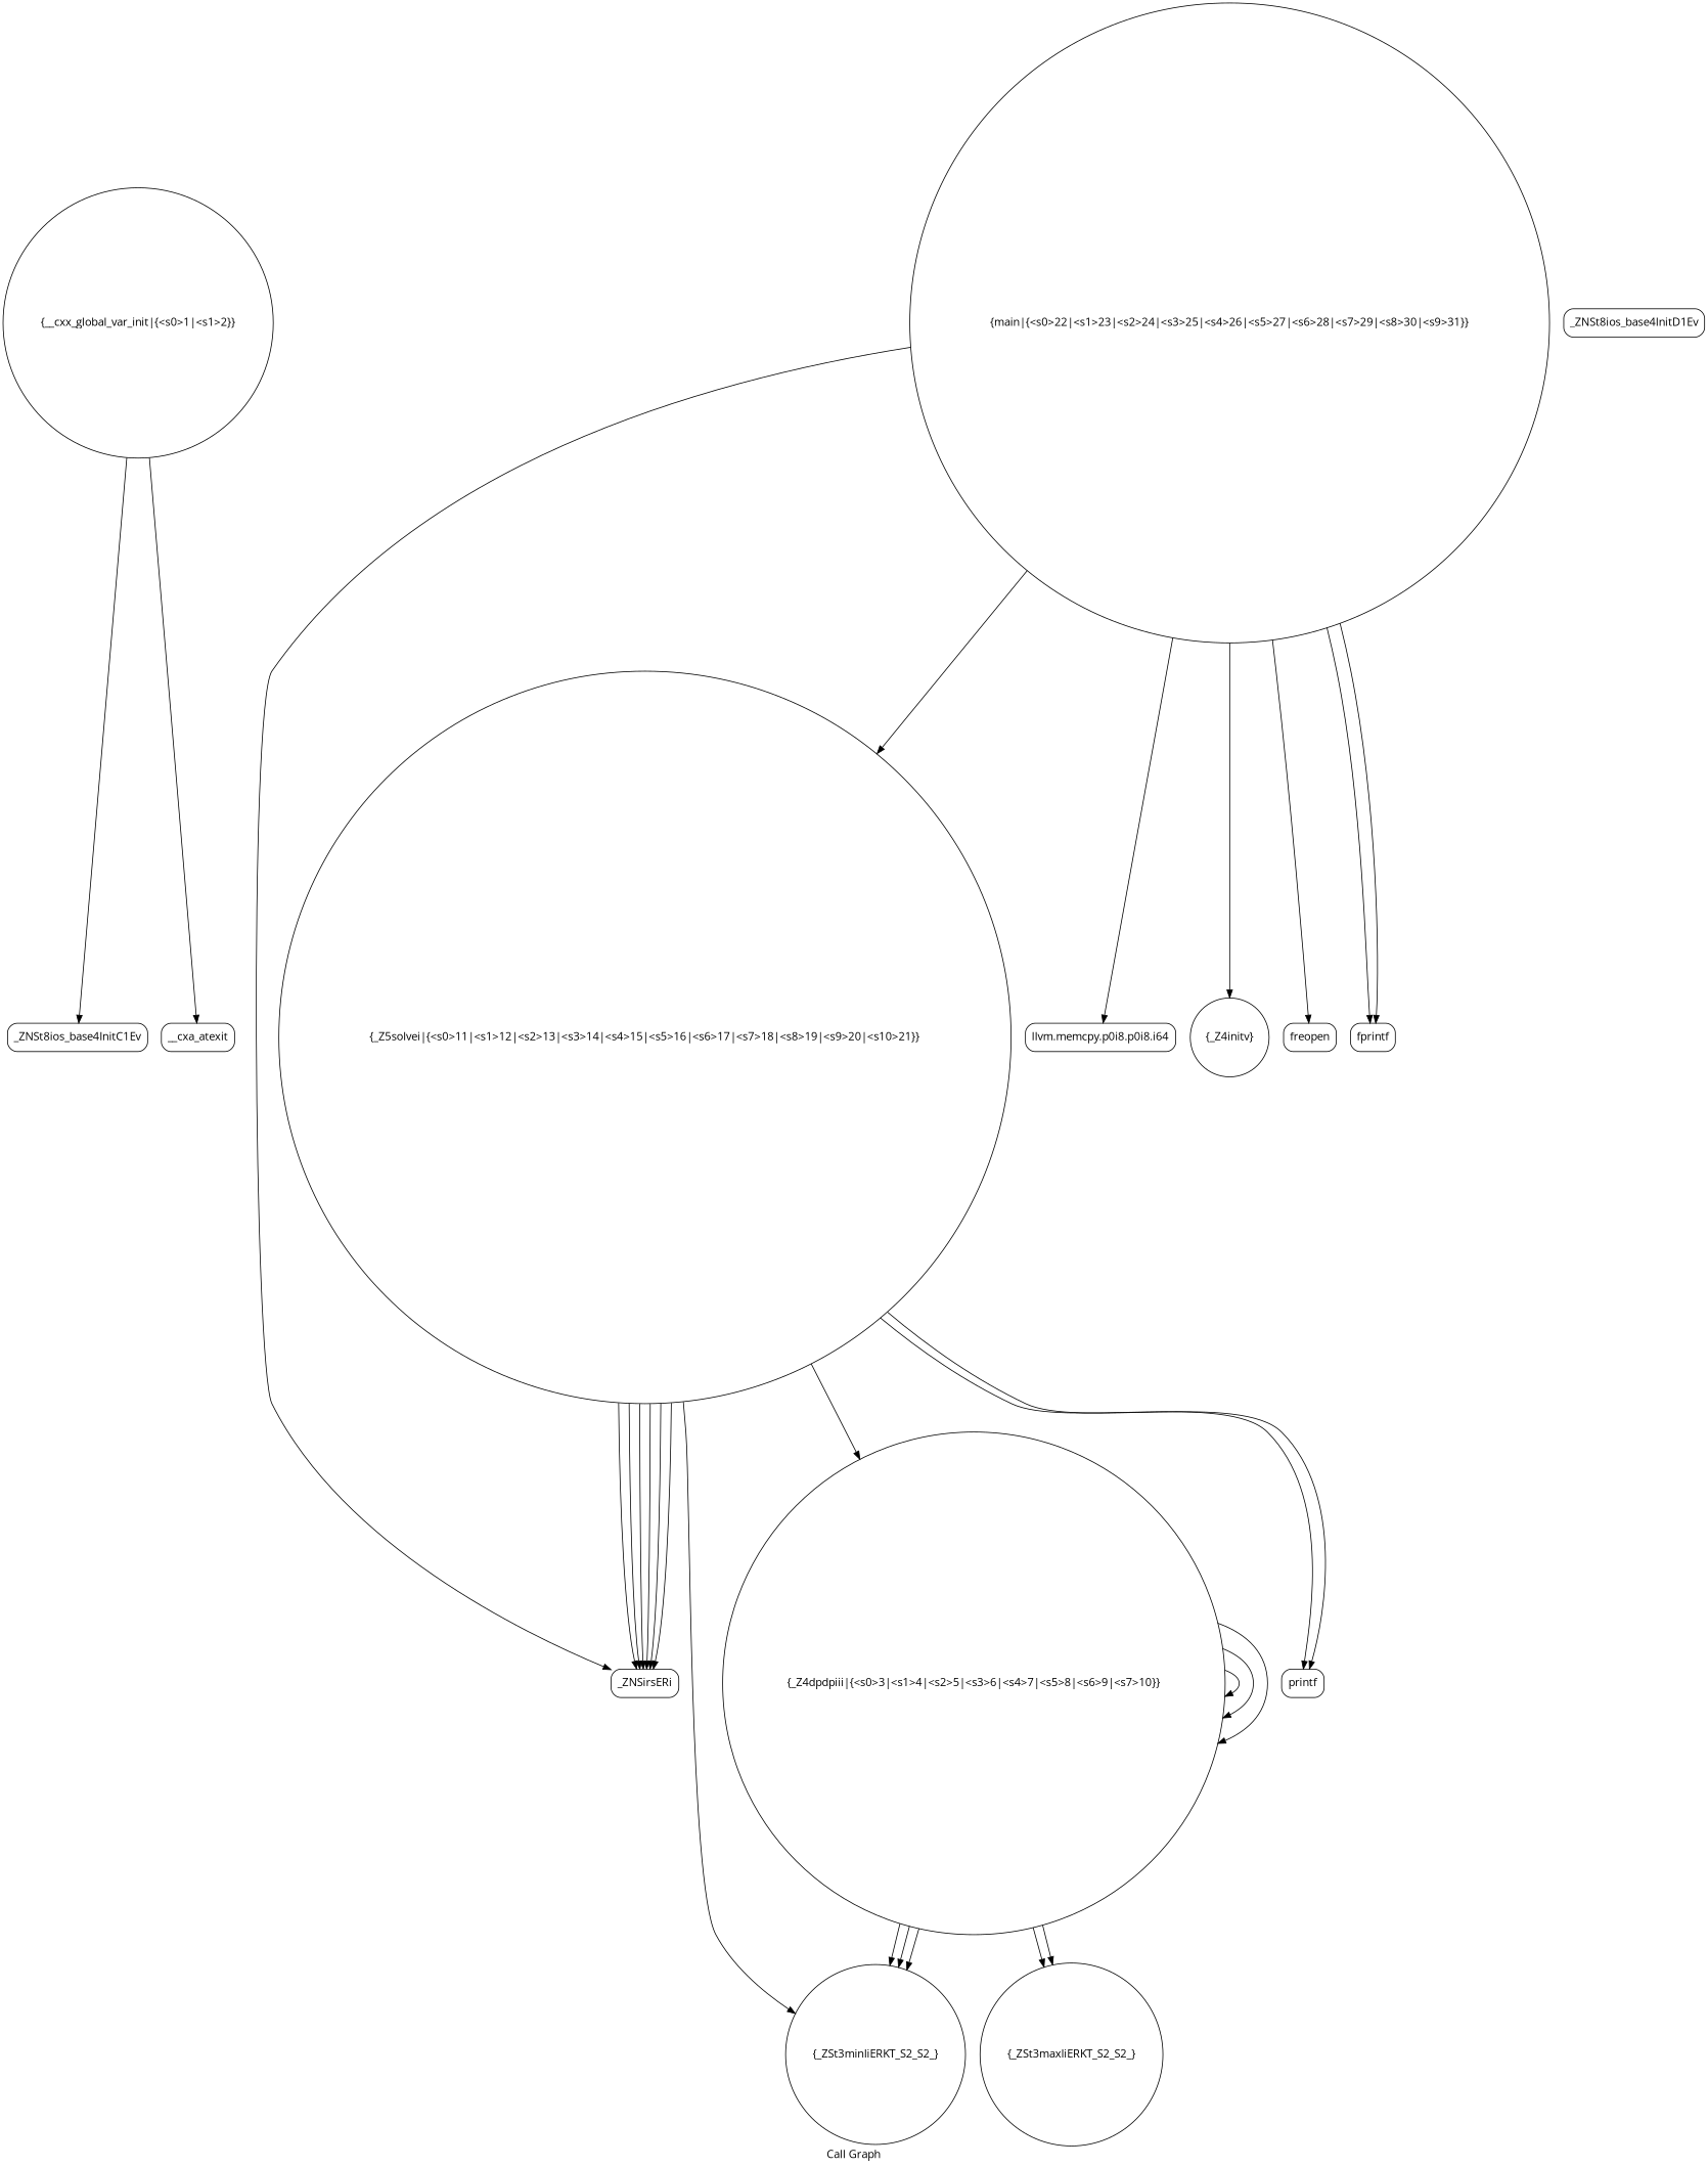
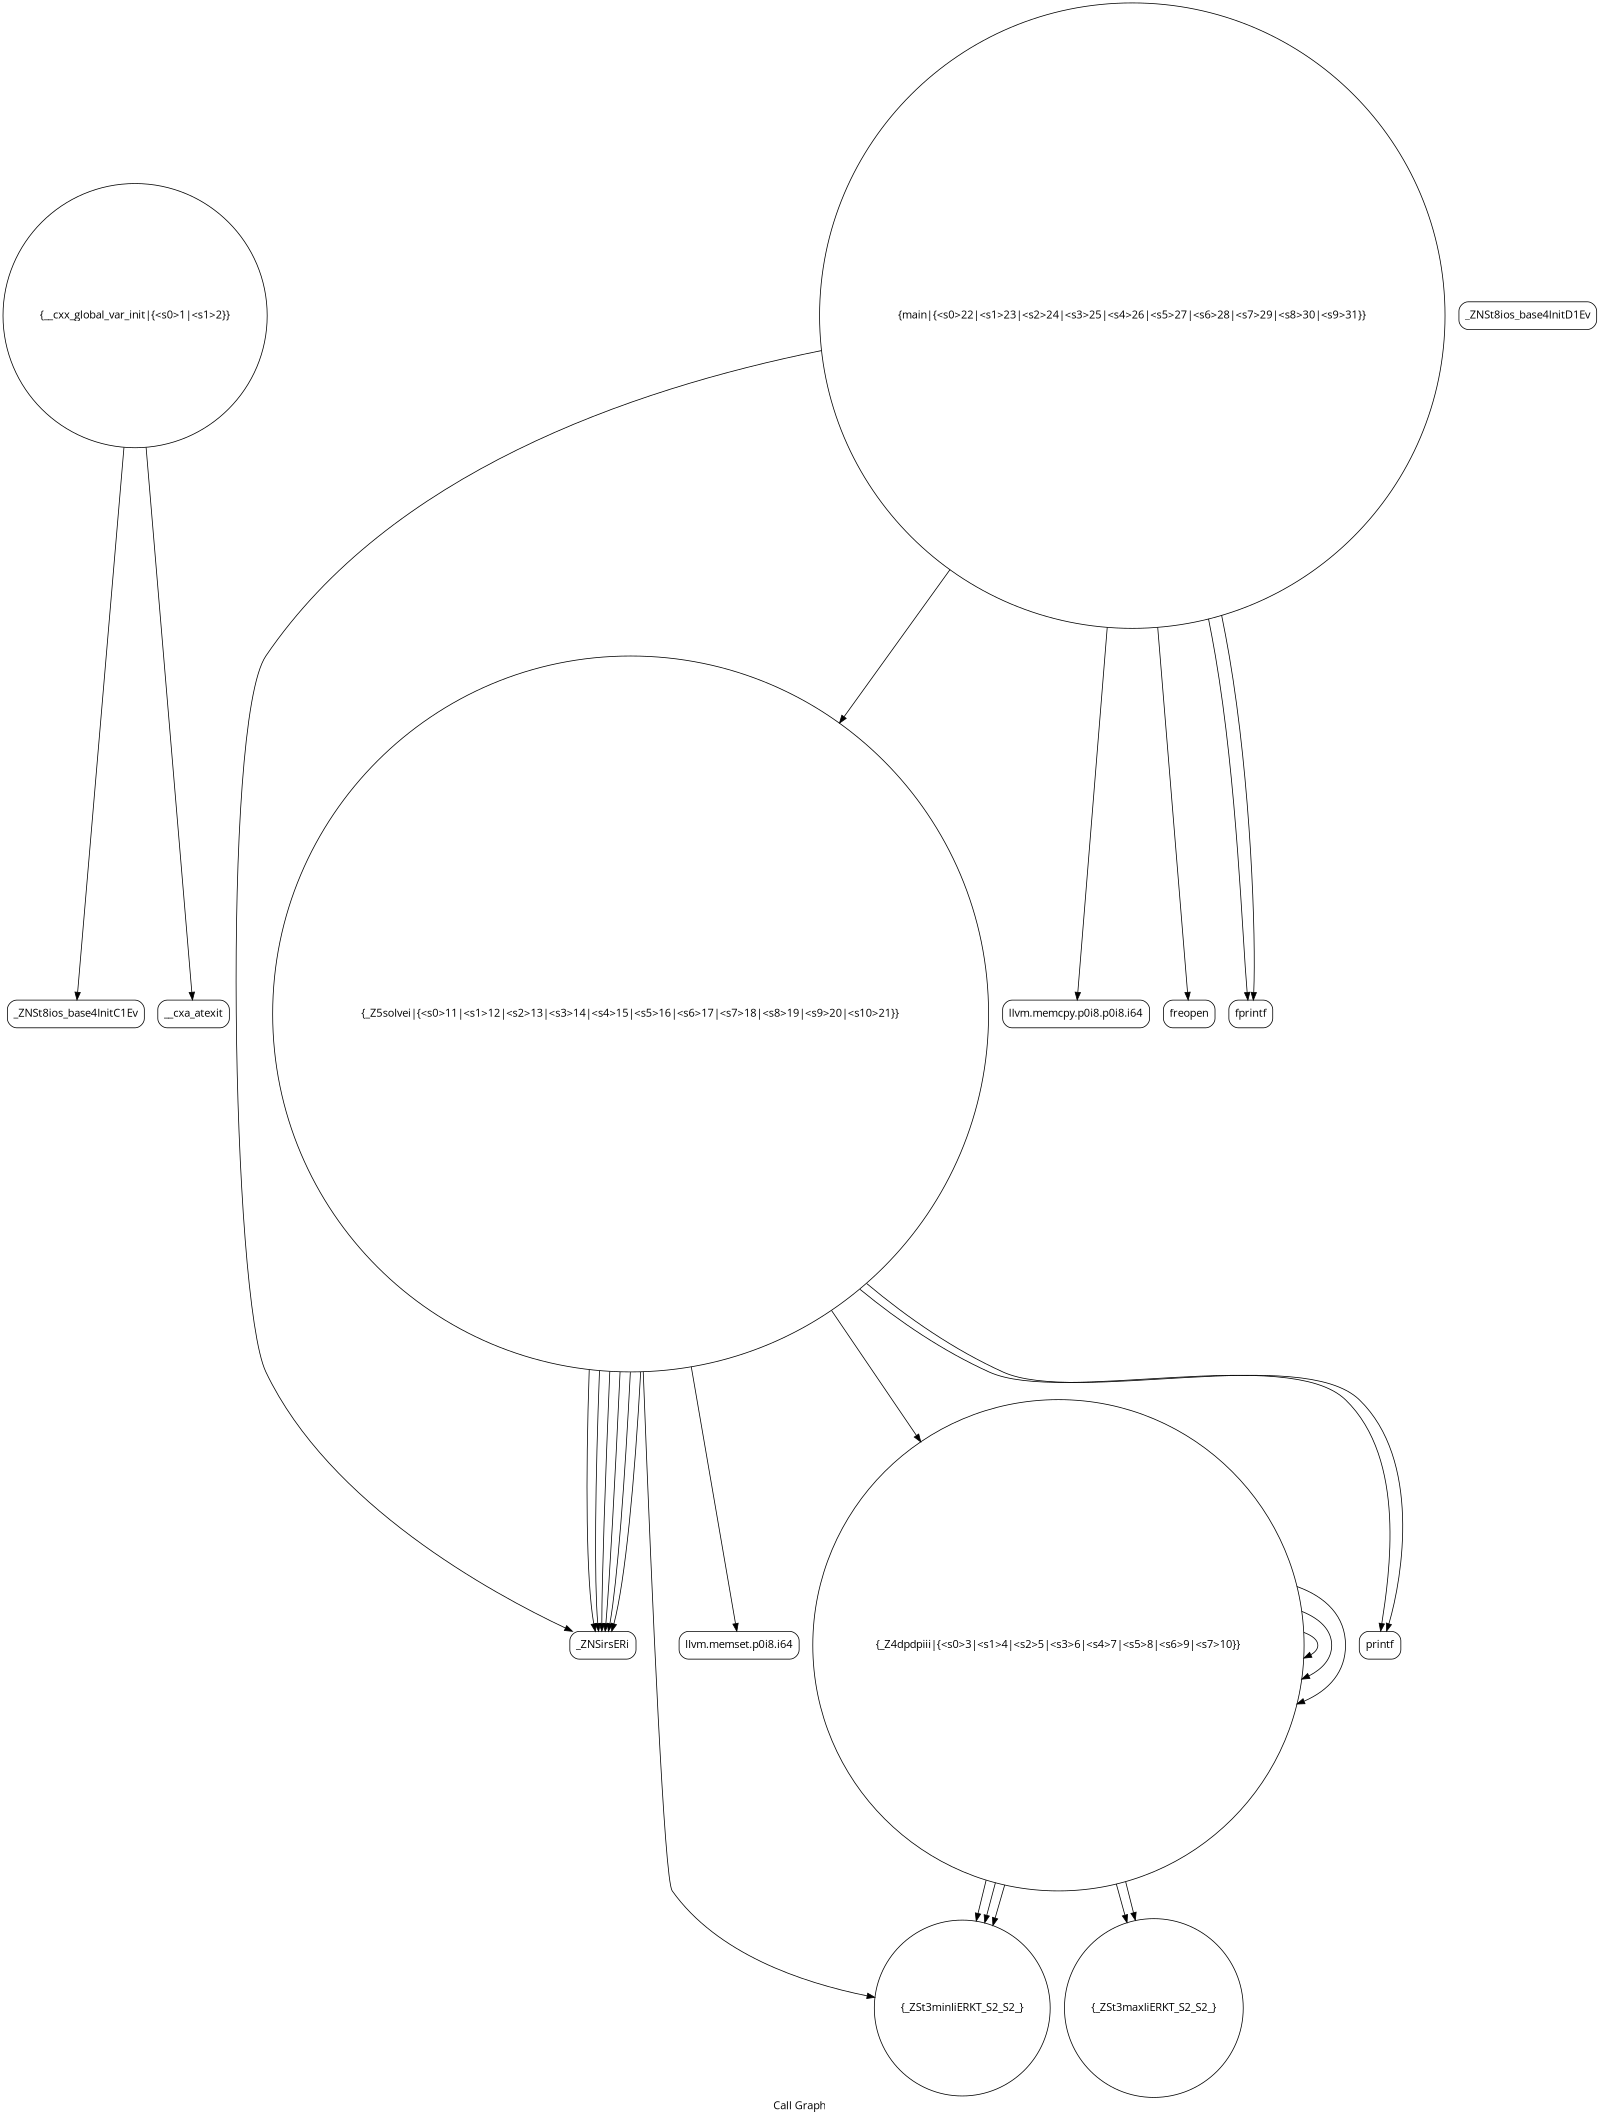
  digraph {
    fontname="Open Sans"
    label="Call Graph"
    node [fontname="Open Sans" shape=Mrecord]
    edge [color=black fontname="Open Sans" tailport=s0]
    n1 [label="{__cxx_global_var_init|{<s0>1|<s1>2}}" shape=circle]
    n2 [label="{_ZNSt8ios_base4InitC1Ev}"]
    n3 [label="{__cxa_atexit}"]
    n4 [label="{_Z5solvei|{<s0>11|<s1>12|<s2>13|<s3>14|<s4>15|<s5>16|<s6>17|<s7>18|<s8>19|<s9>20|<s10>21}}" shape=circle]
    n5 [label="{_ZNSirsERi}"]
    n6 [label="{_ZSt3minIiERKT_S2_S2_}" shape=circle]
+   n7 [label="{llvm.memset.p0i8.i64}"]
    n8 [label="{_Z4dpdpiii|{<s0>3|<s1>4|<s2>5|<s3>6|<s4>7|<s5>8|<s6>9|<s7>10}}" shape=circle]
    n9 [label="{printf}"]
    n10 [label="{_ZSt3maxIiERKT_S2_S2_}" shape=circle]
    n11 [label="{_ZNSt8ios_base4InitD1Ev}"]
    n12 [label="{llvm.memcpy.p0i8.p0i8.i64}"]
-   n13 [label="{_Z4initv}" shape=circle]
    n14 [label="{freopen}"]
    n15 [label="{fprintf}"]
    n16 [label="{main|{<s0>22|<s1>23|<s2>24|<s3>25|<s4>26|<s5>27|<s6>28|<s7>29|<s8>30|<s9>31}}" shape=circle]
    n1 -> n2
    n1 -> n3 [tailport=s1]
    n4 -> n5
    n4 -> n5 [tailport=s1]
    n4 -> n5 [tailport=s2]
    n4 -> n5 [tailport=s3]
    n4 -> n5 [tailport=s4]
    n4 -> n5 [tailport=s5]
    n4 -> n6 [tailport=s6]
+   n4 -> n7 [tailport=s7]
    n4 -> n8 [tailport=s8]
    n4 -> n9 [tailport=s9]
    n4 -> n9 [tailport=s10]
    n8 -> n6 [tailport=s1]
    n8 -> n6 [tailport=s5]
    n8 -> n6 [tailport=s7]
    n8 -> n8
    n8 -> n8 [tailport=s4]
    n8 -> n8 [tailport=s6]
    n8 -> n10 [tailport=s2]
    n8 -> n10 [tailport=s3]
    n16 -> n4 [tailport=s5]
    n16 -> n5 [tailport=s2]
    n16 -> n12 [tailport=s8]
-   n16 -> n13 [tailport=s3]
    n16 -> n14
    n16 -> n15 [tailport=s7]
    n16 -> n15 [tailport=s9]
  }
